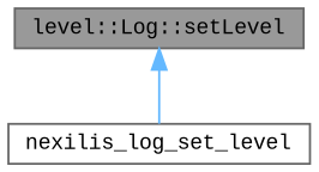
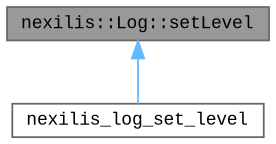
  digraph {
    rankdir=TB
    fontname="Liberation Mono"
    node [fontname="Liberation Mono" fontsize=10 shape=box style=filled]
-   n1 [color=gray40 fillcolor=grey60 fontcolor=black height=0.2 label="level::Log::setLevel" width=0.4]
+   n1 [color=gray40 fillcolor=grey60 fontcolor=black height=0.2 label="nexilis::Log::setLevel" width=0.4]
    n2 [color=grey40 fillcolor=white height=0.2 label=nexilis_log_set_level width=0.4]
    n1 -> n2 [color=steelblue1 dir=back fontname="Liberation Mono" fontsize=10 labelfontname=Helvetica labelfontsize=10 style=solid]
  }
